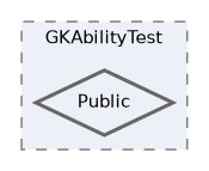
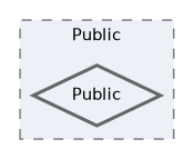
  digraph {
    compound=true
    n1 [color=gray40 fillcolor="#edf0f7" fontname=Helvetica fontsize=10 label=Public shape=diamond style="filled,bold,"]
    subgraph cluster_1 {
      bgcolor="#edf0f7"
      fontname=Helvetica
      fontsize=10
-     label=GKAbilityTest
+     label=Public
      pencolor=grey50
      style="filled,dashed,"
      n1
    }
  }
